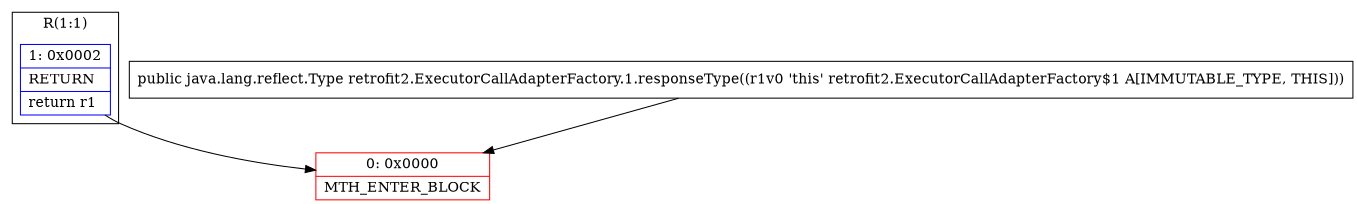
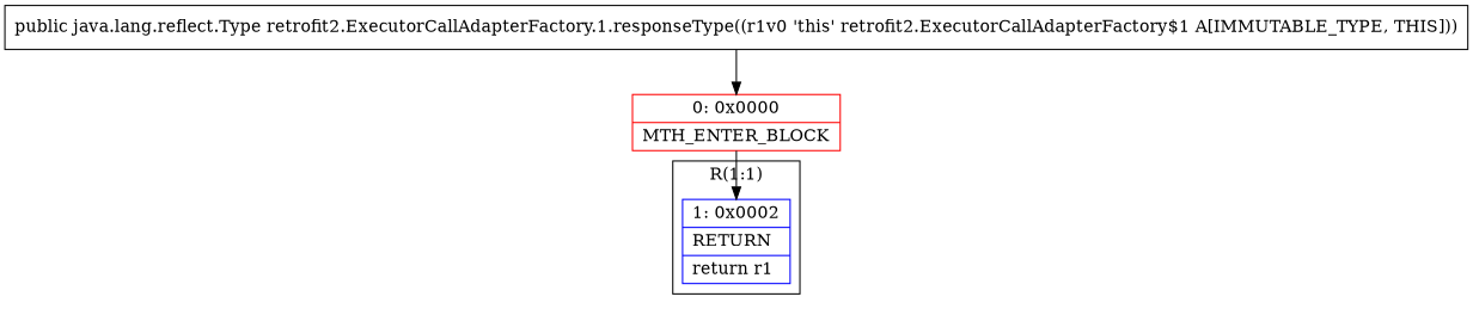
  digraph {
    node [shape=record]
    n1 [color=blue label="{1\:\ 0x0002|RETURN\l|return r1\l}"]
    n2 [color=red label="{0\:\ 0x0000|MTH_ENTER_BLOCK\l}"]
    n3 [label="{public java.lang.reflect.Type retrofit2.ExecutorCallAdapterFactory.1.responseType((r1v0 'this' retrofit2.ExecutorCallAdapterFactory$1 A[IMMUTABLE_TYPE, THIS])) }"]
    subgraph cluster_1 {
      label="R(1:1)"
      n1
    }
-   n1 -> n2
+   n2 -> n1
    n3 -> n2
  }
